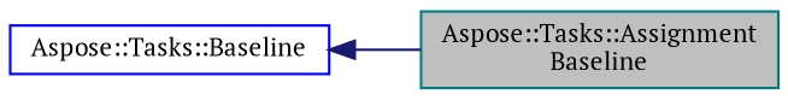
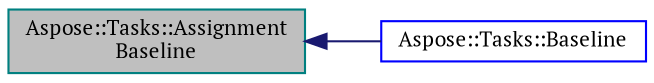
  digraph {
    rankdir=LR
    fontname="PT Serif"
    node [fontname="PT Serif" fontsize=10 shape=record style=filled]
    n1 [color=teal fillcolor=grey75 fontcolor=black height=0.2 label="Aspose::Tasks::Assignment\lBaseline" width=0.4]
    n2 [color=blue fillcolor=white height=0.2 label="Aspose::Tasks::Baseline" width=0.4]
-   n2 -> n1 [color=midnightblue dir=back fontname="PT Serif" fontsize=10 labelfontname=Helvetica labelfontsize=10 style=solid]
+   n1 -> n2 [color=midnightblue dir=back fontname="PT Serif" fontsize=10 labelfontname=Helvetica labelfontsize=10 style=solid]
  }
